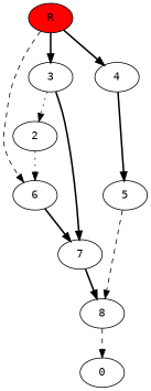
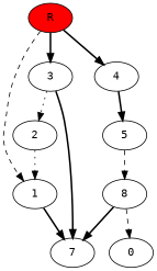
  digraph {
    fontname="DejaVu Sans Mono"
    node [fontname="DejaVu Sans Mono"]
    edge [fontname="DejaVu Sans Mono" style=bold]
-   1 [label=6]
+   1
    7
    8
    2
    n5 [label=0]
    3
    4
    5
    R [fillcolor="#ff0000" style=filled]
    1 -> 7
-   7 -> 8
+   8 -> 7
    8 -> n5 [style=dashed]
    2 -> 1 [style=dotted]
    3 -> 7
    3 -> 2 [style=dotted]
    4 -> 5
    5 -> 8 [style=dashed]
    R -> 1 [style=dashed]
    R -> 3
    R -> 4
  }
